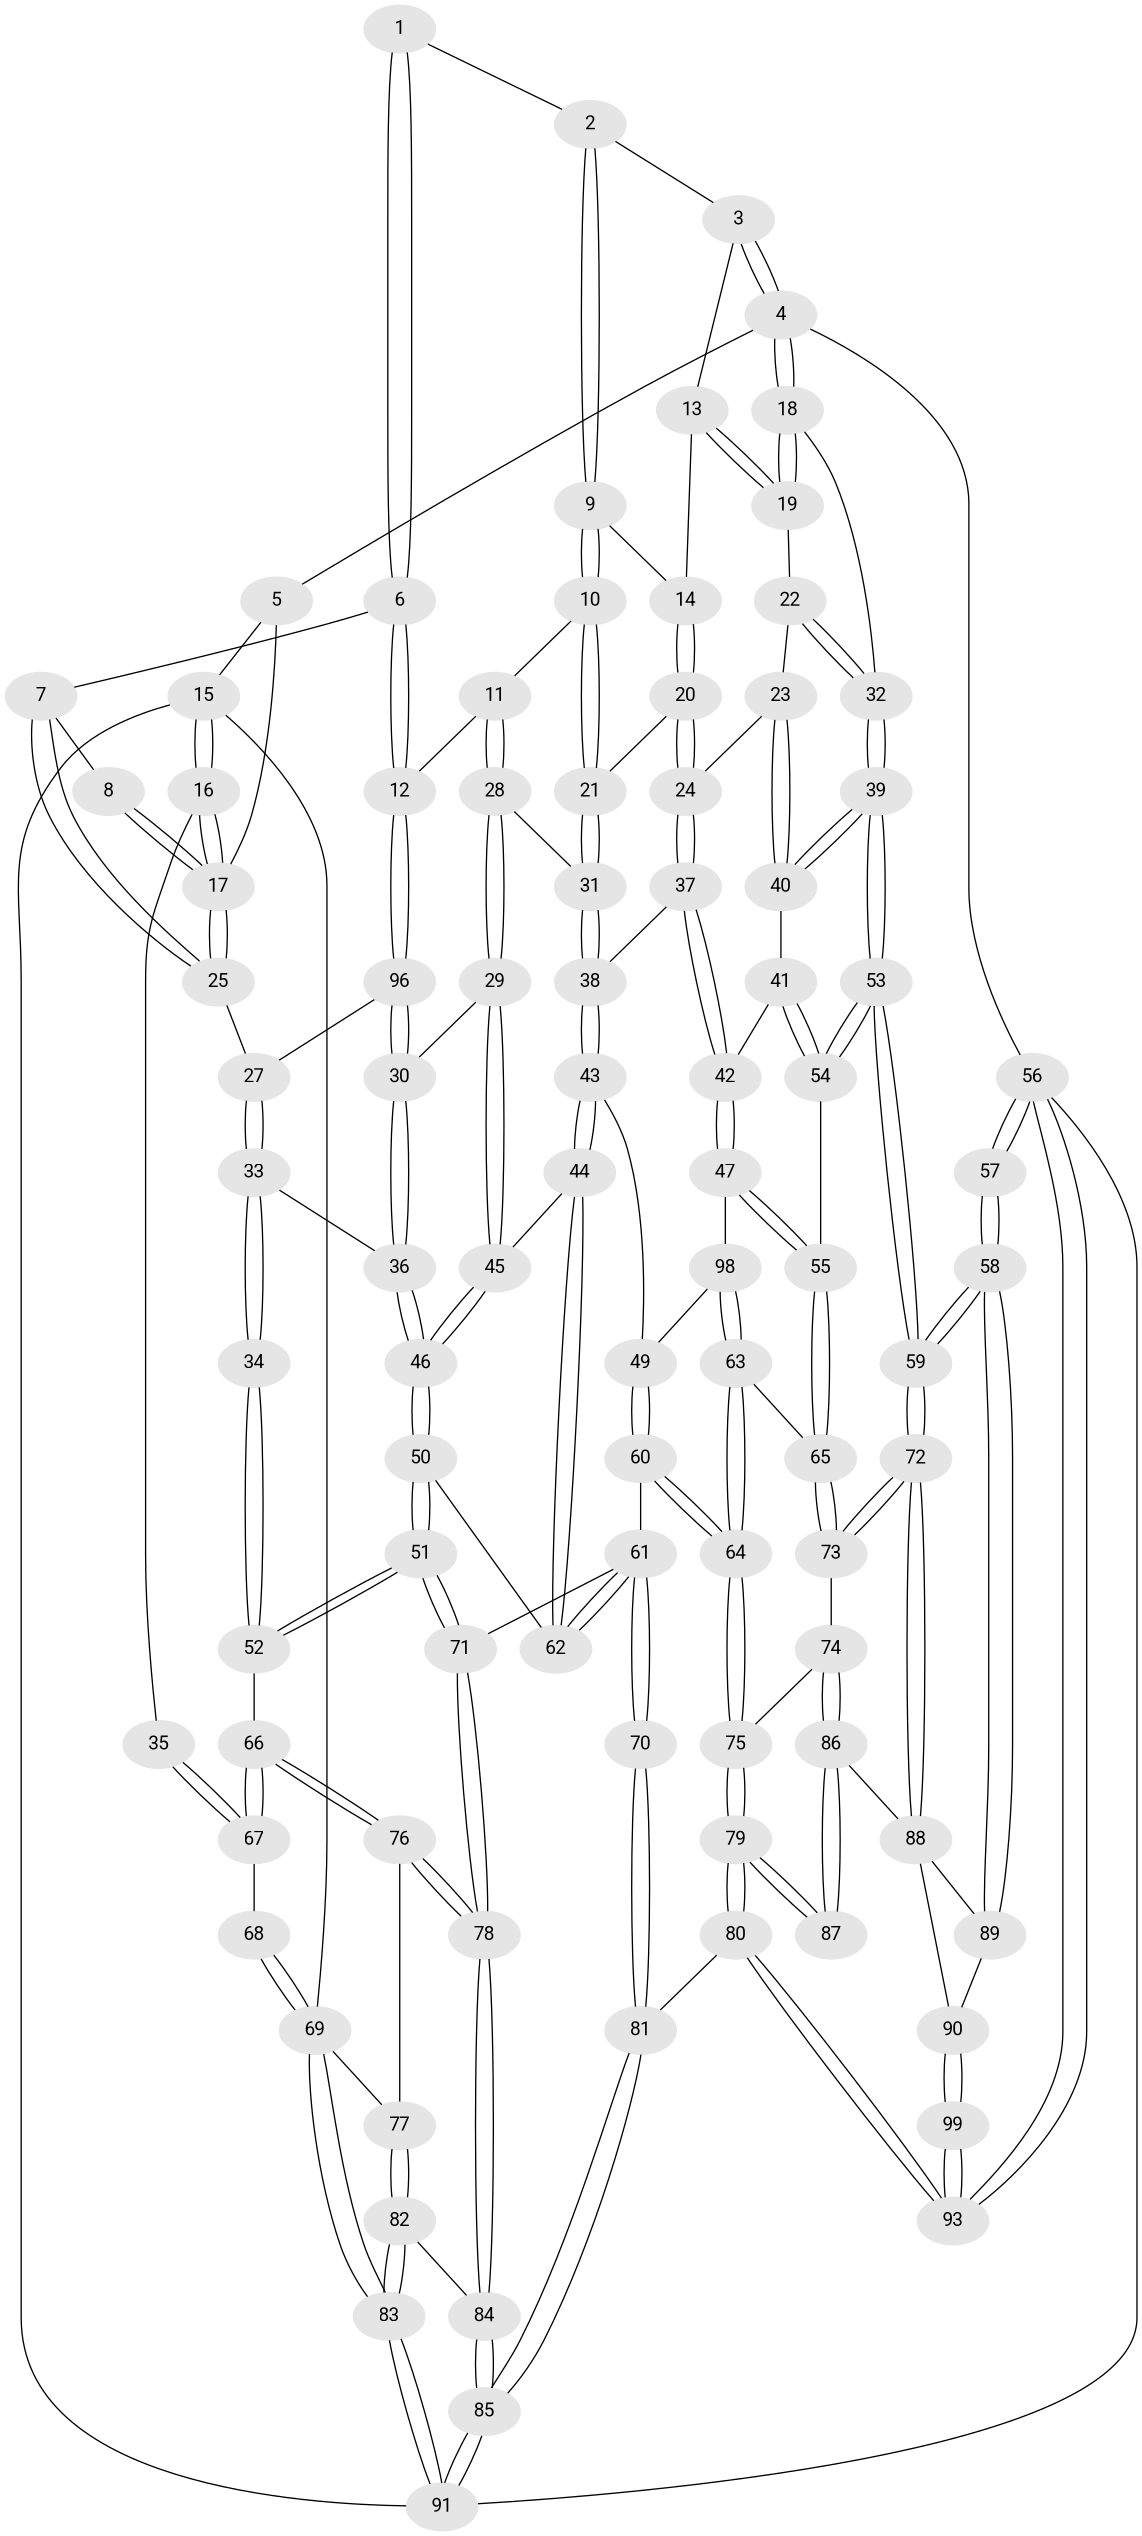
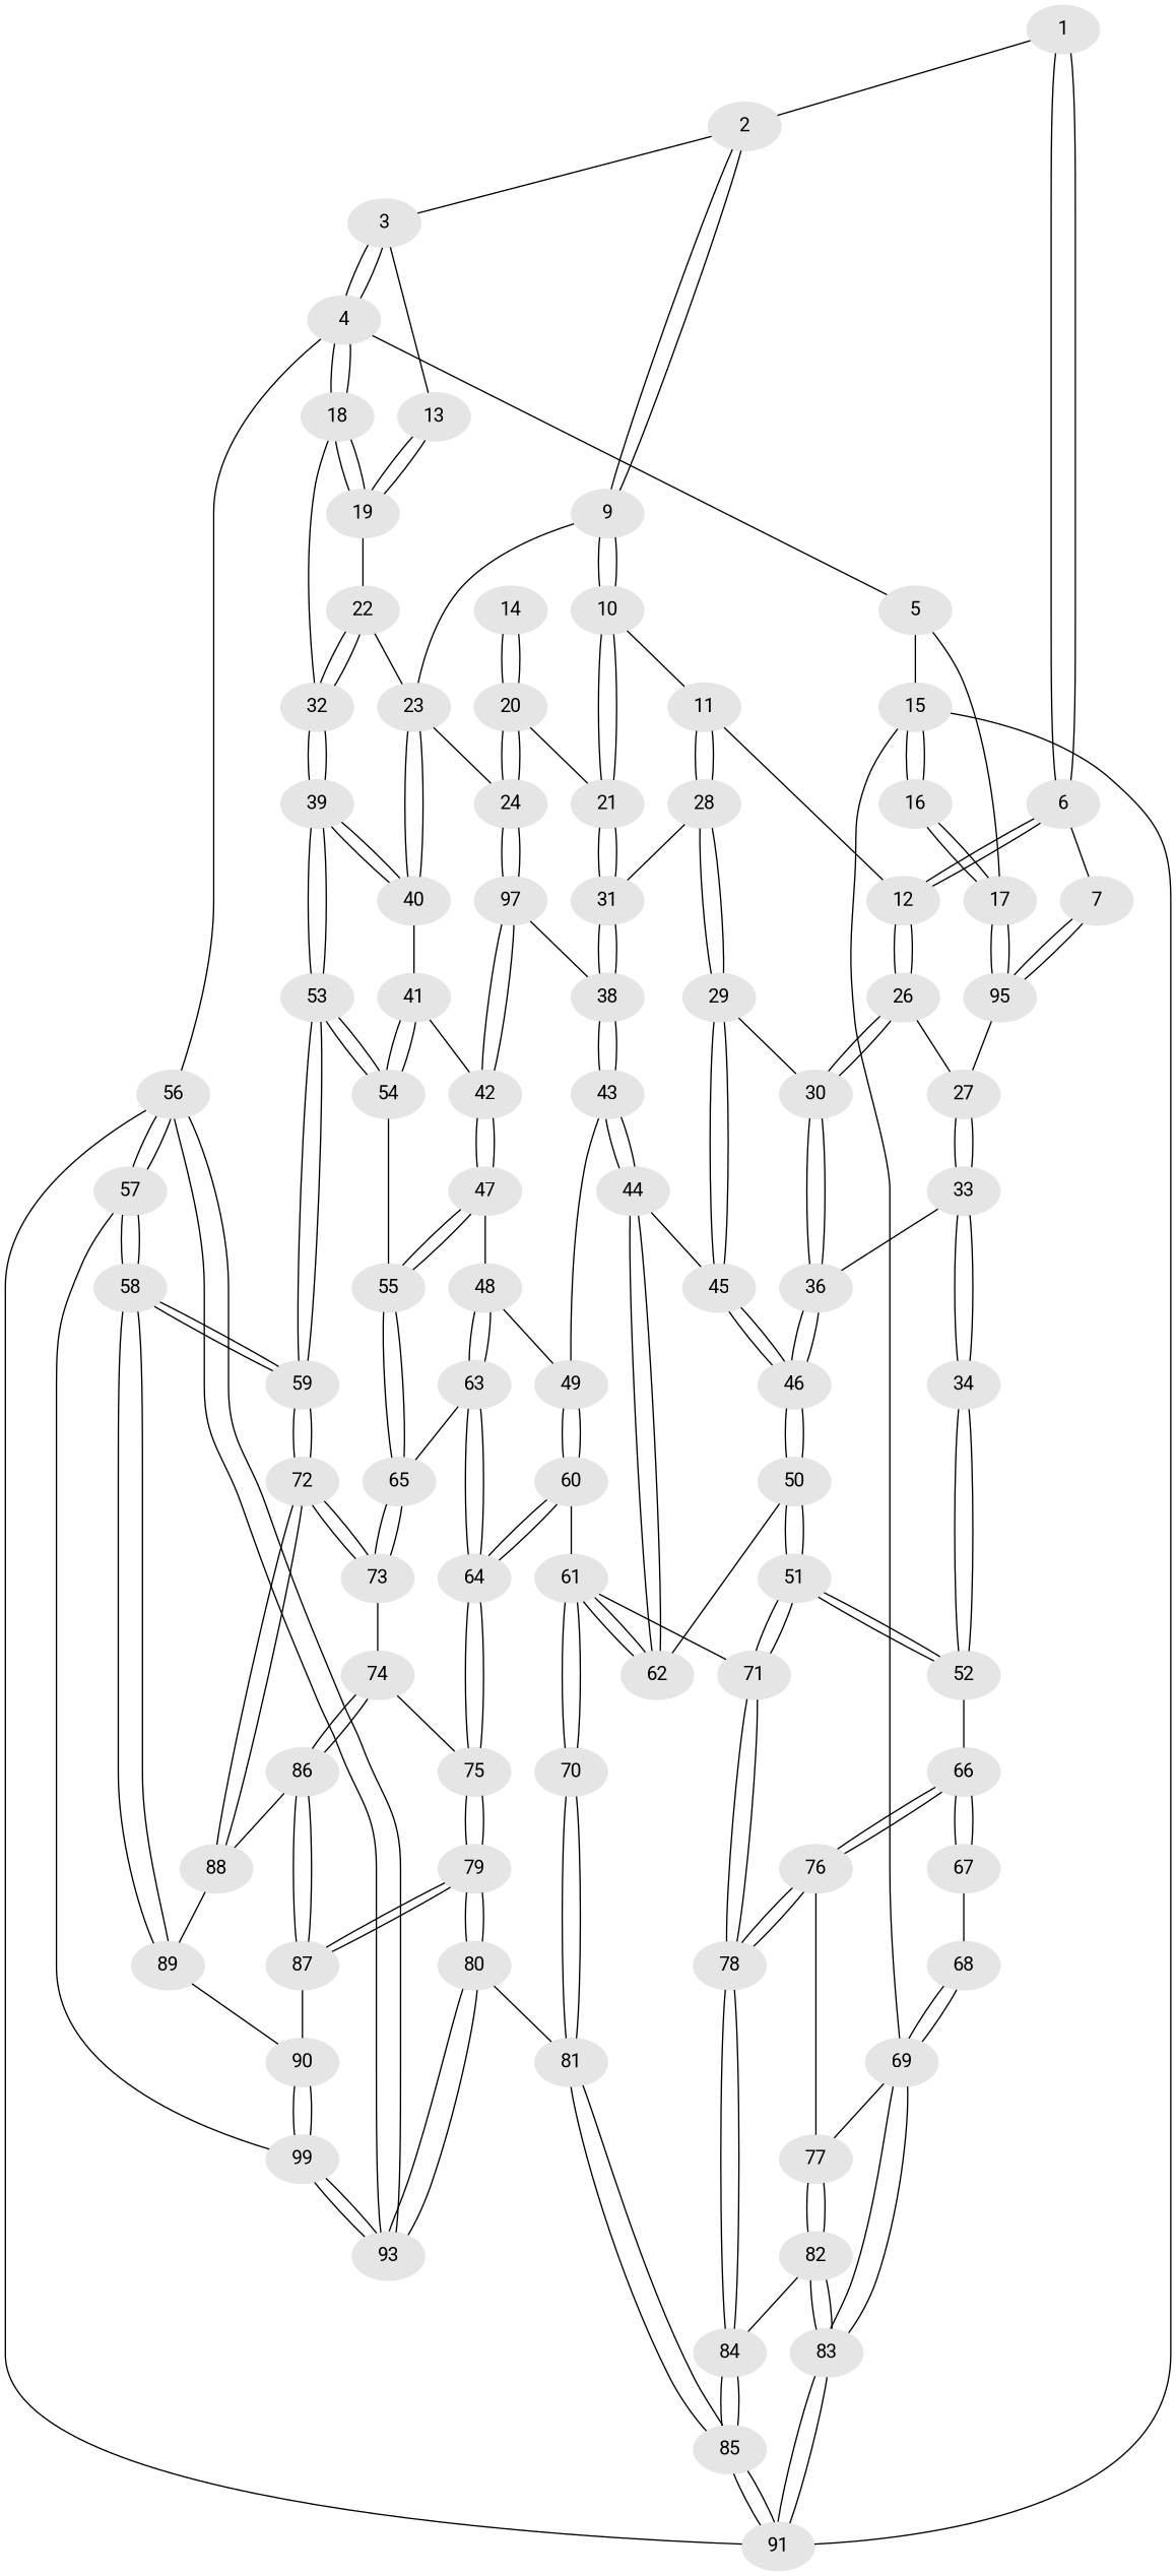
  graph {
    fontname=Roboto
    node [color=gray90 fontname=Roboto style=filled]
    edge [fontname=Roboto]
    1
    2
    6
    3
    9
    7
    12
    4
    13
    10
    14
    5
    18
    56
    19
    15
    17
    32
    91
    57
    93
-   8
    16
    69
-   25
-   26 [label=96]
+   25 [label=95]
+   26
    27
    11
    21
    20
    28
    31
    29
    30
    22
    24
-   35
    77
    83
    67
    39
    23
-   37
+   37 [label=97]
    38
    40
    41
    42
    33
    36
    34
    45
    46
    43
    53
    52
    66
    68
    50
    47
    44
    49
    54
    59
    55
-   48 [label=98]
+   48
    62
    60
    51
    63
    65
    64
    61
    71
    78
    76
    72
    73
    58
    n79 [label=99]
    89
    90
    88
    70
    75
    81
    79
    74
    82
    85
    84
    86
    87
    80
    1 -- 2
    1 -- 6
    1 -- 6
    2 -- 3
    2 -- 9
    2 -- 9
    6 -- 7
    6 -- 12
    6 -- 12
    3 -- 4
    3 -- 4
    3 -- 13
    9 -- 10
    9 -- 10
-   9 -- 14
-   7 -- 8
+   9 -- 23
    7 -- 25
    7 -- 25
    12 -- 26
    12 -- 26
    4 -- 5
    4 -- 18
    4 -- 18
    4 -- 56
-   13 -- 14
    13 -- 19
    13 -- 19
    10 -- 11
    10 -- 21
    10 -- 21
    14 -- 20
    14 -- 20
    5 -- 15
    5 -- 17
    18 -- 19
    18 -- 19
    18 -- 32
    56 -- 91
    56 -- 57
    56 -- 57
    56 -- 93
    56 -- 93
    19 -- 22
    15 -- 91
    15 -- 16
    15 -- 16
    15 -- 69
    17 -- 25
    17 -- 25
    32 -- 39
    32 -- 39
    57 -- 58
    57 -- 58
-   8 -- 17
-   8 -- 17
+   57 -- n79
    16 -- 17
    16 -- 17
-   16 -- 35
    69 -- 77
    69 -- 83
    69 -- 83
    25 -- 27
    26 -- 27
    26 -- 30
    26 -- 30
    27 -- 33
    27 -- 33
    11 -- 12
    11 -- 28
    11 -- 28
    21 -- 31
    21 -- 31
    20 -- 21
    20 -- 24
    20 -- 24
    28 -- 31
    28 -- 29
    28 -- 29
    31 -- 38
    31 -- 38
    29 -- 30
    29 -- 45
    29 -- 45
    30 -- 36
    30 -- 36
    22 -- 32
    22 -- 32
    22 -- 23
    24 -- 37
    24 -- 37
-   35 -- 67
-   35 -- 67
    77 -- 82
    77 -- 82
    83 -- 91
    83 -- 91
    67 -- 68
    39 -- 40
    39 -- 40
    39 -- 53
    39 -- 53
    23 -- 24
    23 -- 40
    23 -- 40
    37 -- 38
    37 -- 42
    37 -- 42
    38 -- 43
    38 -- 43
    40 -- 41
    41 -- 42
    41 -- 54
    41 -- 54
    42 -- 47
    42 -- 47
    33 -- 36
    33 -- 34
    33 -- 34
    36 -- 46
    36 -- 46
    34 -- 52
    34 -- 52
    45 -- 46
    45 -- 46
    46 -- 50
    46 -- 50
    43 -- 44
    43 -- 44
    43 -- 49
    53 -- 54
    53 -- 54
    53 -- 59
    53 -- 59
    52 -- 66
    66 -- 67
    66 -- 67
    66 -- 76
    66 -- 76
    68 -- 69
    68 -- 69
    50 -- 62
    50 -- 51
    50 -- 51
    47 -- 55
    47 -- 55
    47 -- 48
    44 -- 45
    44 -- 62
    44 -- 62
    49 -- 60
    49 -- 60
    54 -- 55
    59 -- 72
    59 -- 72
    55 -- 65
    55 -- 65
    48 -- 49
    48 -- 63
    48 -- 63
    60 -- 64
    60 -- 64
    60 -- 61
    51 -- 52
    51 -- 52
    51 -- 71
    51 -- 71
    63 -- 65
    63 -- 64
    63 -- 64
    65 -- 73
    65 -- 73
    64 -- 75
    64 -- 75
    61 -- 62
    61 -- 62
    61 -- 71
    61 -- 70
    61 -- 70
    71 -- 78
    71 -- 78
    78 -- 84
    78 -- 84
    76 -- 77
    76 -- 78
    76 -- 78
    72 -- 73
    72 -- 73
    72 -- 88
    72 -- 88
    73 -- 74
    58 -- 59
    58 -- 59
    58 -- 89
    58 -- 89
    n79 -- 93
    n79 -- 93
    89 -- 90
    90 -- n79
    90 -- n79
    88 -- 89
    70 -- 81
    70 -- 81
    75 -- 79
    75 -- 79
    81 -- 85
    81 -- 85
    79 -- 87
    79 -- 87
    79 -- 80
    79 -- 80
    74 -- 75
    74 -- 86
    74 -- 86
    82 -- 83
    82 -- 83
    82 -- 84
    85 -- 91
    85 -- 91
    84 -- 85
    84 -- 85
    86 -- 88
    86 -- 87
    86 -- 87
-   88 -- 90
+   87 -- 90
    80 -- 93
    80 -- 93
    80 -- 81
  }
